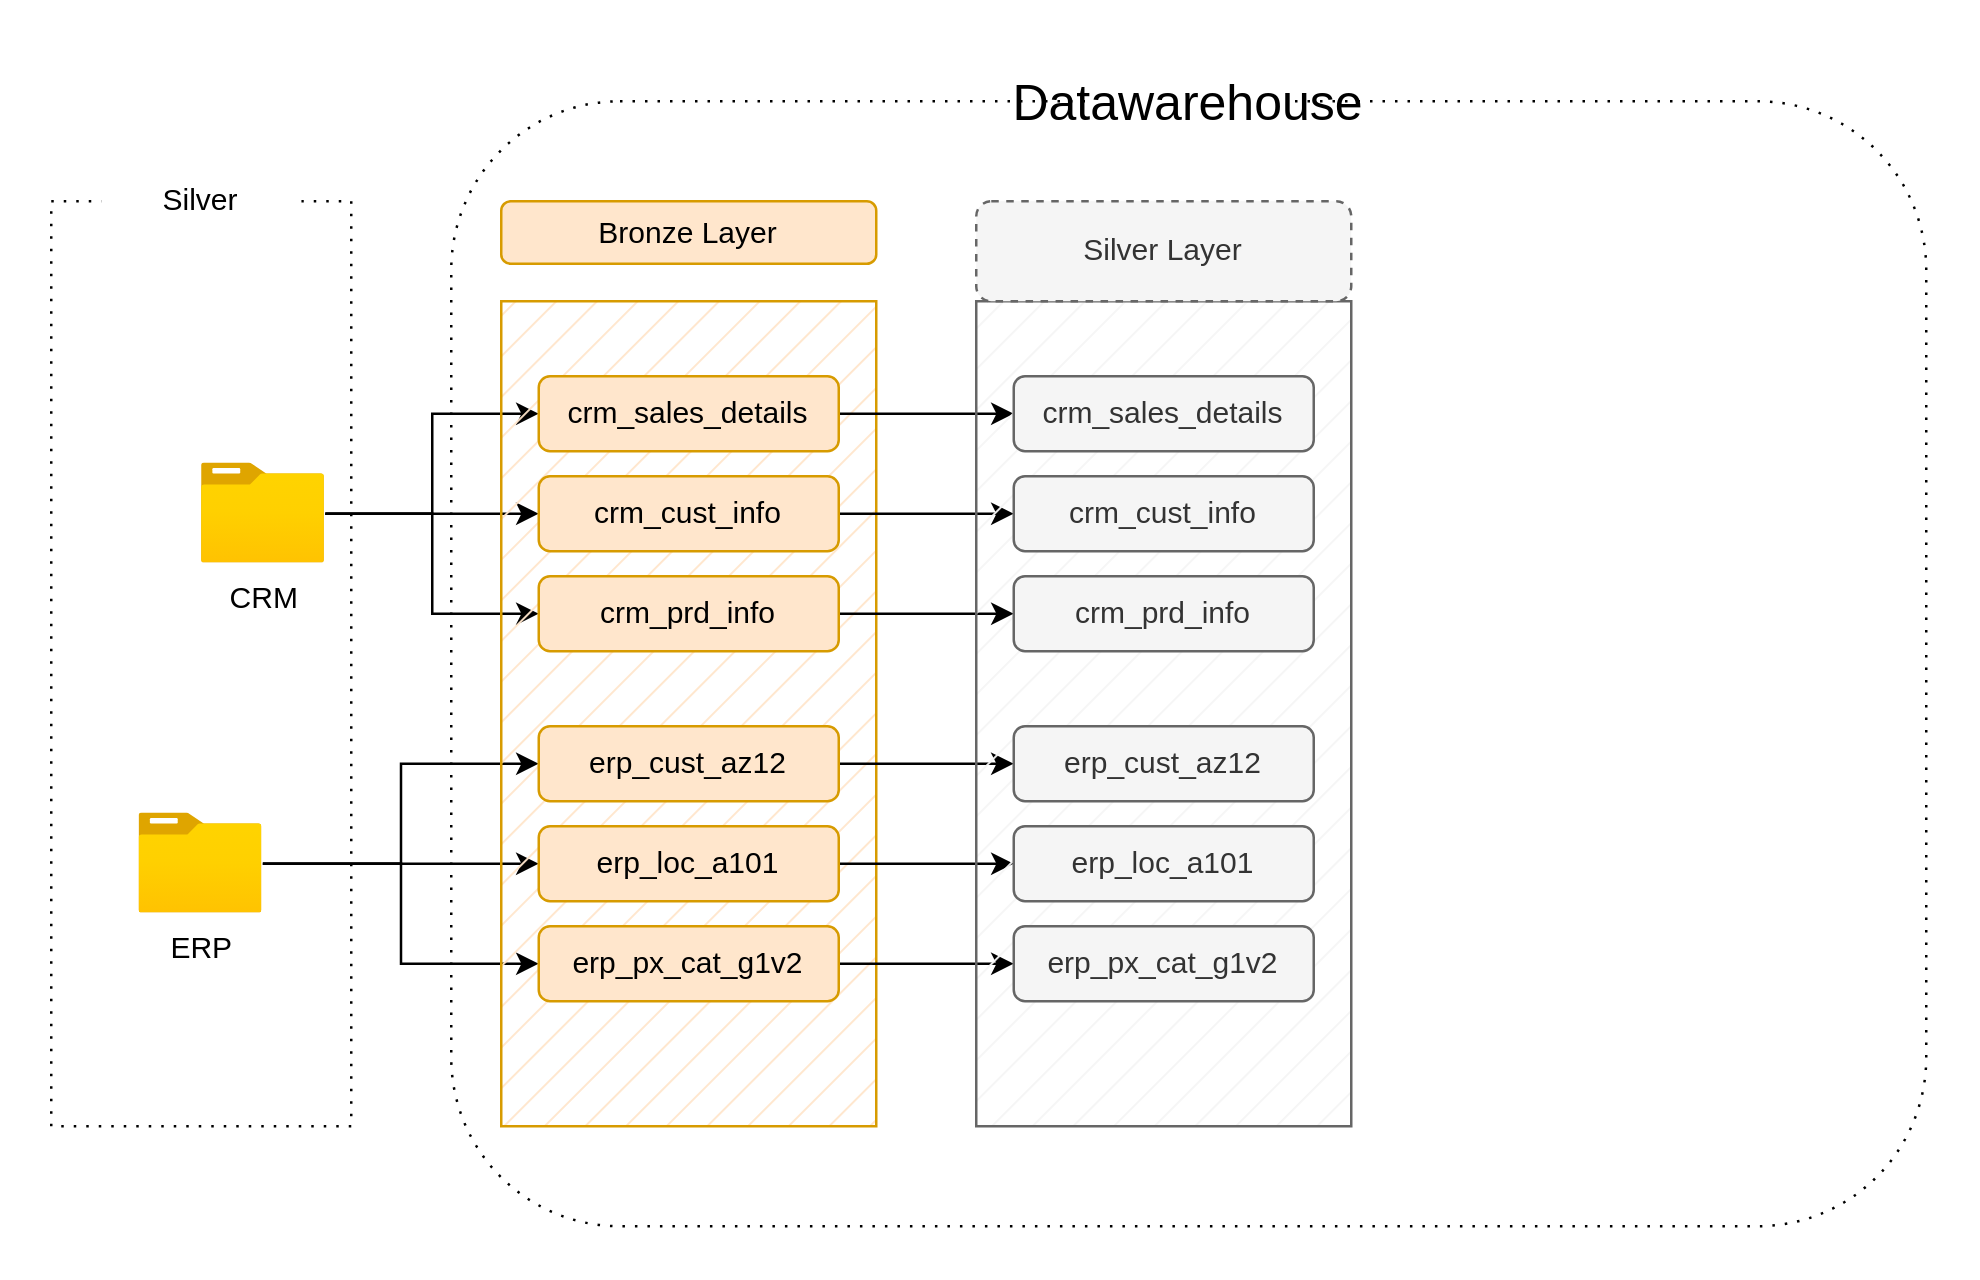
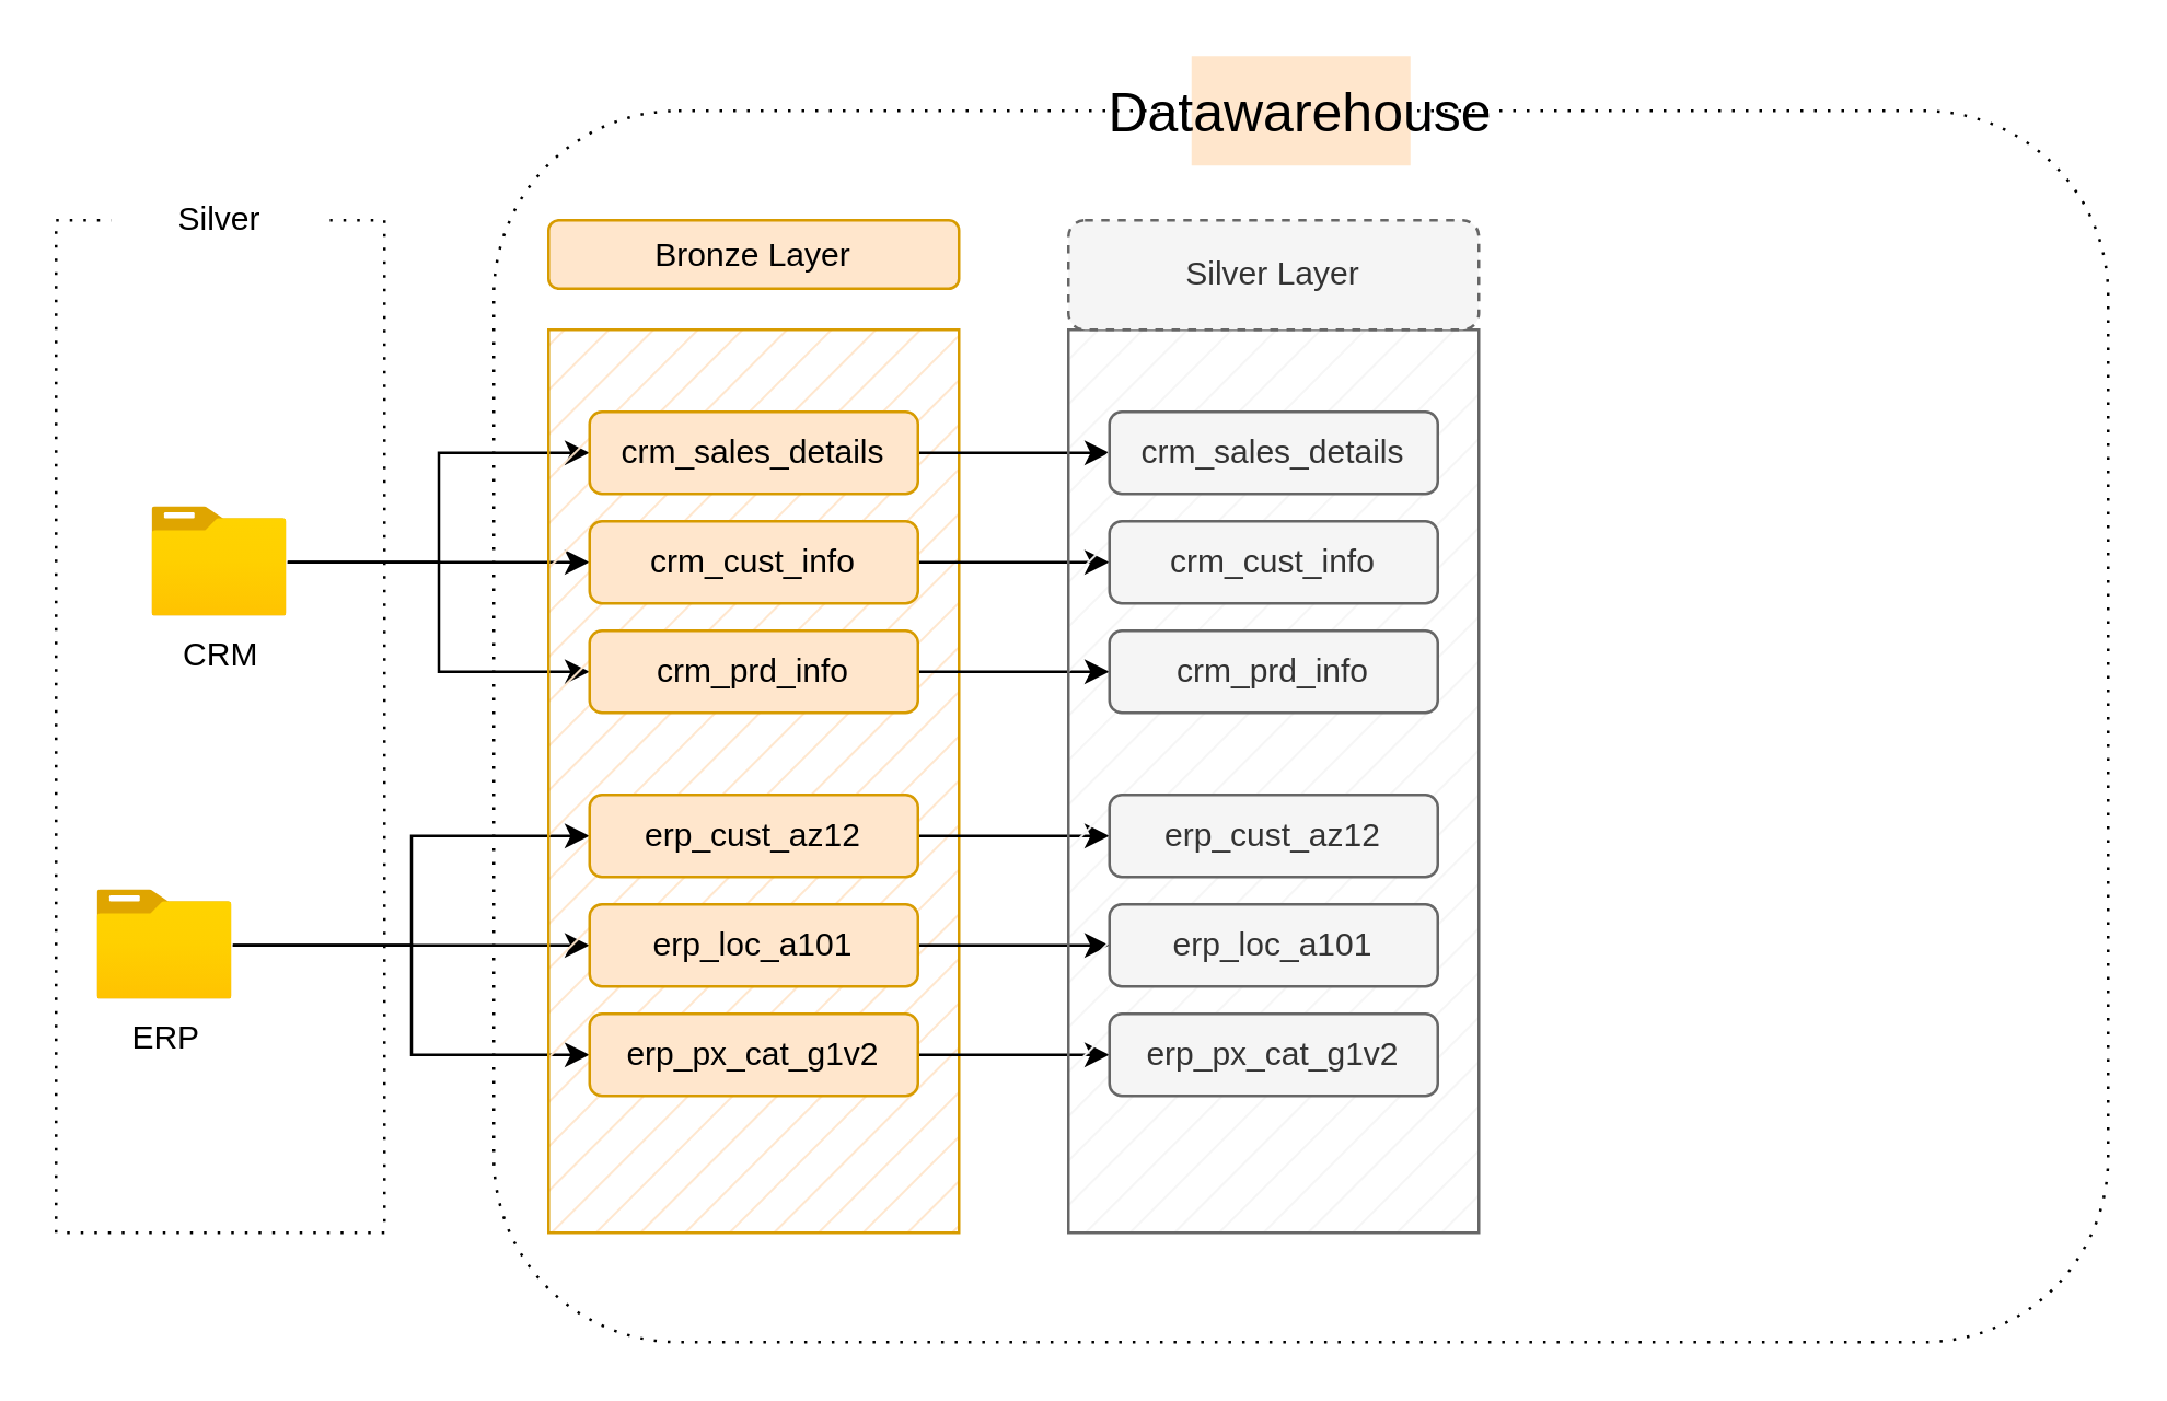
  <mxCell id="0" />
  <mxCell id="1" parent="0" />
  <mxCell id="2" value="" style="rounded=0;whiteSpace=wrap;html=1;dashed=1;dashPattern=1 4;fillStyle=hatch;" parent="1" vertex="1"><mxGeometry x="20" y="80" width="120" height="370" as="geometry" /></mxCell>
  <mxCell id="3" value="Silver" style="rounded=0;whiteSpace=wrap;html=1;strokeColor=none;" parent="1" vertex="1"><mxGeometry x="40" y="60" width="80" height="40" as="geometry" /></mxCell>
  <mxCell id="4" style="edgeStyle=orthogonalEdgeStyle;rounded=0;orthogonalLoop=1;jettySize=auto;html=1;entryX=0;entryY=0.5;entryDx=0;entryDy=0;" parent="1" source="7" target="15" edge="1"><mxGeometry relative="1" as="geometry"><mxPoint x="190" y="190" as="targetPoint" /></mxGeometry></mxCell>
  <mxCell id="5" style="edgeStyle=orthogonalEdgeStyle;rounded=0;orthogonalLoop=1;jettySize=auto;html=1;entryX=0;entryY=0.5;entryDx=0;entryDy=0;" parent="1" source="7" target="19" edge="1"><mxGeometry relative="1" as="geometry" /></mxCell>
  <mxCell id="6" style="edgeStyle=orthogonalEdgeStyle;rounded=0;orthogonalLoop=1;jettySize=auto;html=1;entryX=0;entryY=0.5;entryDx=0;entryDy=0;" parent="1" source="7" target="17" edge="1"><mxGeometry relative="1" as="geometry" /></mxCell>
- <mxCell id="7" value="CRM&lt;div&gt;&lt;br&gt;&lt;/div&gt;" style="image;aspect=fixed;html=1;points=[];align=center;fontSize=12;image=img/lib/azure2/general/Folder_Blank.svg;" parent="1" vertex="1"><mxGeometry x="80.35" y="185" width="49.29" height="40" as="geometry" /></mxCell>
+ <mxCell id="7" value="CRM&lt;div&gt;&lt;br&gt;&lt;/div&gt;" style="image;aspect=fixed;html=1;points=[];align=center;fontSize=12;image=img/lib/azure2/general/Folder_Blank.svg;" parent="1" vertex="1"><mxGeometry x="55.35" y="185" width="49.29" height="40" as="geometry" /></mxCell>
  <mxCell id="8" style="edgeStyle=orthogonalEdgeStyle;rounded=0;orthogonalLoop=1;jettySize=auto;html=1;entryX=0;entryY=0.5;entryDx=0;entryDy=0;" parent="1" source="11" target="21" edge="1"><mxGeometry relative="1" as="geometry" /></mxCell>
  <mxCell id="9" style="edgeStyle=orthogonalEdgeStyle;rounded=0;orthogonalLoop=1;jettySize=auto;html=1;entryX=0;entryY=0.5;entryDx=0;entryDy=0;" parent="1" source="11" target="25" edge="1"><mxGeometry relative="1" as="geometry" /></mxCell>
  <mxCell id="10" style="edgeStyle=orthogonalEdgeStyle;rounded=0;orthogonalLoop=1;jettySize=auto;html=1;entryX=0;entryY=0.5;entryDx=0;entryDy=0;" parent="1" source="11" target="23" edge="1"><mxGeometry relative="1" as="geometry" /></mxCell>
- <mxCell id="11" value="ERP" style="image;aspect=fixed;html=1;points=[];align=center;fontSize=12;image=img/lib/azure2/general/Folder_Blank.svg;" parent="1" vertex="1"><mxGeometry x="55.35" y="325" width="49.29" height="40" as="geometry" /></mxCell>
+ <mxCell id="11" value="ERP" style="image;aspect=fixed;html=1;points=[];align=center;fontSize=12;image=img/lib/azure2/general/Folder_Blank.svg;" parent="1" vertex="1"><mxGeometry x="35.35" y="325" width="49.29" height="40" as="geometry" /></mxCell>
  <mxCell id="12" value="" style="rounded=0;whiteSpace=wrap;html=1;fillStyle=hatch;fillColor=#ffe6cc;strokeColor=#d79b00;" parent="1" vertex="1"><mxGeometry x="200" y="120" width="150" height="330" as="geometry" /></mxCell>
  <mxCell id="13" value="Bronze Layer" style="rounded=1;whiteSpace=wrap;html=1;fillColor=#ffe6cc;strokeColor=#d79b00;" parent="1" vertex="1"><mxGeometry x="200" y="80" width="150" height="25" as="geometry" /></mxCell>
  <mxCell id="14" style="edgeStyle=orthogonalEdgeStyle;rounded=0;orthogonalLoop=1;jettySize=auto;html=1;entryX=0;entryY=0.5;entryDx=0;entryDy=0;" edge="1" parent="1" source="15" target="28"><mxGeometry relative="1" as="geometry" /></mxCell>
  <mxCell id="15" value="crm_sales_details" style="rounded=1;whiteSpace=wrap;html=1;fillColor=#ffe6cc;strokeColor=#d79b00;" parent="1" vertex="1"><mxGeometry x="215" y="150" width="120" height="30" as="geometry" /></mxCell>
  <mxCell id="16" style="edgeStyle=orthogonalEdgeStyle;rounded=0;orthogonalLoop=1;jettySize=auto;html=1;entryX=0;entryY=0.5;entryDx=0;entryDy=0;" edge="1" parent="1" source="17" target="29"><mxGeometry relative="1" as="geometry" /></mxCell>
  <mxCell id="17" value="crm_prd_info" style="rounded=1;whiteSpace=wrap;html=1;fillColor=#ffe6cc;strokeColor=#d79b00;" parent="1" vertex="1"><mxGeometry x="215" y="230" width="120" height="30" as="geometry" /></mxCell>
  <mxCell id="18" style="edgeStyle=orthogonalEdgeStyle;rounded=0;orthogonalLoop=1;jettySize=auto;html=1;entryX=0;entryY=0.5;entryDx=0;entryDy=0;" edge="1" parent="1" source="19" target="30"><mxGeometry relative="1" as="geometry" /></mxCell>
  <mxCell id="19" value="crm_cust_info" style="rounded=1;whiteSpace=wrap;html=1;fillColor=#ffe6cc;strokeColor=#d79b00;" parent="1" vertex="1"><mxGeometry x="215" y="190" width="120" height="30" as="geometry" /></mxCell>
  <mxCell id="20" style="edgeStyle=orthogonalEdgeStyle;rounded=0;orthogonalLoop=1;jettySize=auto;html=1;exitX=1;exitY=0.5;exitDx=0;exitDy=0;entryX=0;entryY=0.5;entryDx=0;entryDy=0;" edge="1" parent="1" source="21" target="31"><mxGeometry relative="1" as="geometry" /></mxCell>
  <mxCell id="21" value="erp_cust_az12" style="rounded=1;whiteSpace=wrap;html=1;fillColor=#ffe6cc;strokeColor=#d79b00;" parent="1" vertex="1"><mxGeometry x="215" y="290" width="120" height="30" as="geometry" /></mxCell>
  <mxCell id="22" style="edgeStyle=orthogonalEdgeStyle;rounded=0;orthogonalLoop=1;jettySize=auto;html=1;exitX=1;exitY=0.5;exitDx=0;exitDy=0;entryX=0;entryY=0.5;entryDx=0;entryDy=0;" edge="1" parent="1" source="23" target="32"><mxGeometry relative="1" as="geometry" /></mxCell>
  <mxCell id="23" value="erp_px_cat_g1v2" style="rounded=1;whiteSpace=wrap;html=1;fillColor=#ffe6cc;strokeColor=#d79b00;" parent="1" vertex="1"><mxGeometry x="215" y="370" width="120" height="30" as="geometry" /></mxCell>
  <mxCell id="24" style="edgeStyle=orthogonalEdgeStyle;rounded=0;orthogonalLoop=1;jettySize=auto;html=1;exitX=1;exitY=0.5;exitDx=0;exitDy=0;entryX=0;entryY=0.5;entryDx=0;entryDy=0;" edge="1" parent="1" source="25" target="33"><mxGeometry relative="1" as="geometry" /></mxCell>
  <mxCell id="25" value="erp_loc_a101" style="rounded=1;whiteSpace=wrap;html=1;fillColor=#ffe6cc;strokeColor=#d79b00;" parent="1" vertex="1"><mxGeometry x="215" y="330" width="120" height="30" as="geometry" /></mxCell>
  <mxCell id="26" value="" style="rounded=0;whiteSpace=wrap;html=1;fillStyle=hatch;fillColor=#f5f5f5;strokeColor=#666666;fontColor=#333333;" vertex="1" parent="1"><mxGeometry x="390" y="120" width="150" height="330" as="geometry" /></mxCell>
  <mxCell id="27" value="Silver Layer" style="rounded=1;whiteSpace=wrap;html=1;fillColor=#f5f5f5;strokeColor=#666666;fontColor=#333333;dashed=1;" vertex="1" parent="1"><mxGeometry x="390" y="80" width="150" height="40" as="geometry" /></mxCell>
  <mxCell id="28" value="crm_sales_details" style="rounded=1;whiteSpace=wrap;html=1;fillColor=#f5f5f5;strokeColor=#666666;fontColor=#333333;" vertex="1" parent="1"><mxGeometry x="405" y="150" width="120" height="30" as="geometry" /></mxCell>
  <mxCell id="29" value="crm_prd_info" style="rounded=1;whiteSpace=wrap;html=1;fillColor=#f5f5f5;strokeColor=#666666;fontColor=#333333;" vertex="1" parent="1"><mxGeometry x="405" y="230" width="120" height="30" as="geometry" /></mxCell>
  <mxCell id="30" value="crm_cust_info" style="rounded=1;whiteSpace=wrap;html=1;fillColor=#f5f5f5;strokeColor=#666666;fontColor=#333333;" vertex="1" parent="1"><mxGeometry x="405" y="190" width="120" height="30" as="geometry" /></mxCell>
  <mxCell id="31" value="erp_cust_az12" style="rounded=1;whiteSpace=wrap;html=1;fillColor=#f5f5f5;strokeColor=#666666;fontColor=#333333;" vertex="1" parent="1"><mxGeometry x="405" y="290" width="120" height="30" as="geometry" /></mxCell>
  <mxCell id="32" value="erp_px_cat_g1v2" style="rounded=1;whiteSpace=wrap;html=1;fillColor=#f5f5f5;strokeColor=#666666;fontColor=#333333;" vertex="1" parent="1"><mxGeometry x="405" y="370" width="120" height="30" as="geometry" /></mxCell>
  <mxCell id="33" value="erp_loc_a101" style="rounded=1;whiteSpace=wrap;html=1;fillColor=#f5f5f5;strokeColor=#666666;fontColor=#333333;" vertex="1" parent="1"><mxGeometry x="405" y="330" width="120" height="30" as="geometry" /></mxCell>
  <mxCell id="34" value="" style="rounded=1;whiteSpace=wrap;html=1;fillColor=none;dashed=1;dashPattern=1 4;" vertex="1" parent="1"><mxGeometry x="180" y="40" width="590" height="450" as="geometry" /></mxCell>
- <mxCell id="35" value="&lt;font style=&quot;font-size: 20px;&quot;&gt;Datawarehouse&lt;/font&gt;" style="rounded=0;whiteSpace=wrap;html=1;strokeColor=none;" vertex="1" parent="1"><mxGeometry x="435" y="20" width="80" height="40" as="geometry" /></mxCell>
+ <mxCell id="35" value="&lt;font style=&quot;font-size: 20px;&quot;&gt;Datawarehouse&lt;/font&gt;" style="rounded=0;whiteSpace=wrap;html=1;strokeColor=none;fillColor=#ffe6cc;" vertex="1" parent="1"><mxGeometry x="435" y="20" width="80" height="40" as="geometry" /></mxCell>
